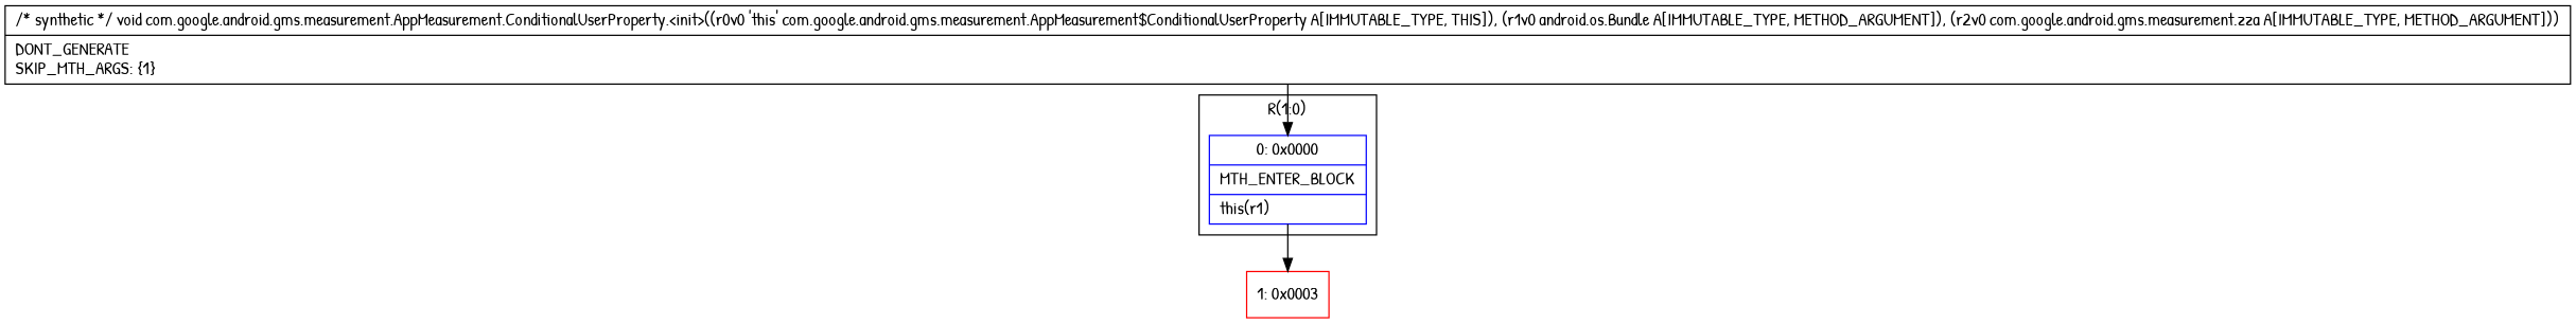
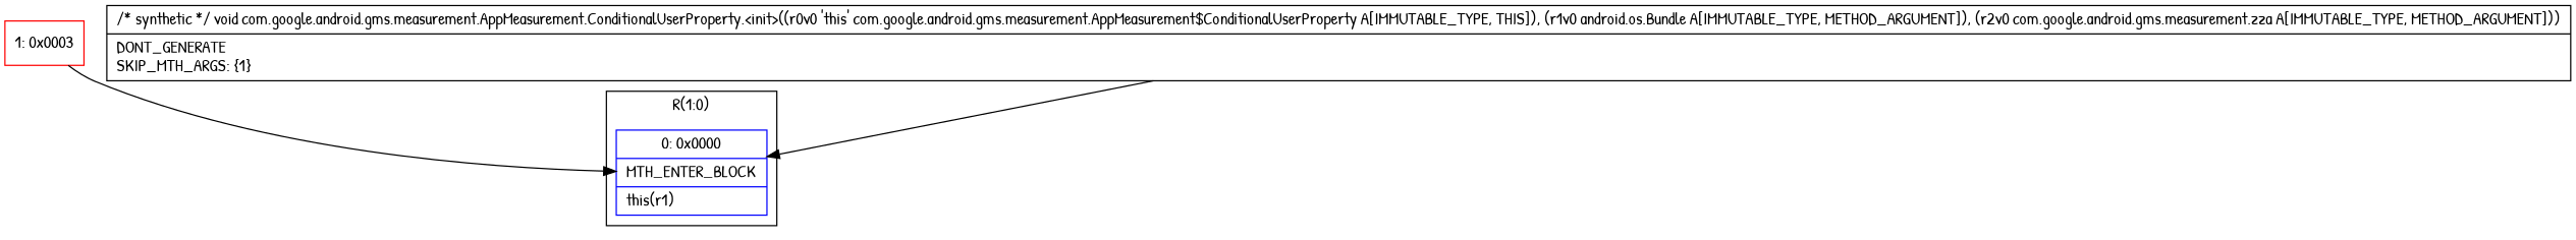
  digraph {
    fontname="Patrick Hand"
    node [shape=record fontname="Patrick Hand"]
    edge [fontname="Patrick Hand"]
    n1 [color=blue label="{0\:\ 0x0000|MTH_ENTER_BLOCK\l|this(r1)\l}"]
    n2 [color=red label="{1\:\ 0x0003}"]
    n3 [label="{\/* synthetic *\/ void com.google.android.gms.measurement.AppMeasurement.ConditionalUserProperty.\<init\>((r0v0 'this' com.google.android.gms.measurement.AppMeasurement$ConditionalUserProperty A[IMMUTABLE_TYPE, THIS]), (r1v0 android.os.Bundle A[IMMUTABLE_TYPE, METHOD_ARGUMENT]), (r2v0 com.google.android.gms.measurement.zza A[IMMUTABLE_TYPE, METHOD_ARGUMENT]))  | DONT_GENERATE\lSKIP_MTH_ARGS: \{1\}\l}"]
    subgraph cluster_1 {
      label="R(1:0)"
      n1
    }
-   n1 -> n2
+   n2 -> n1
    n3 -> n1
  }
